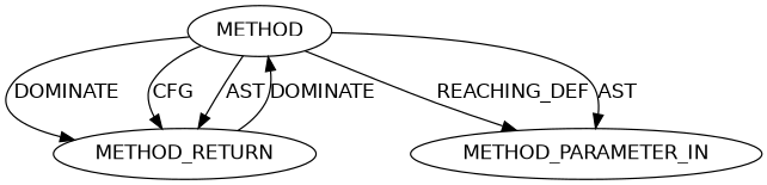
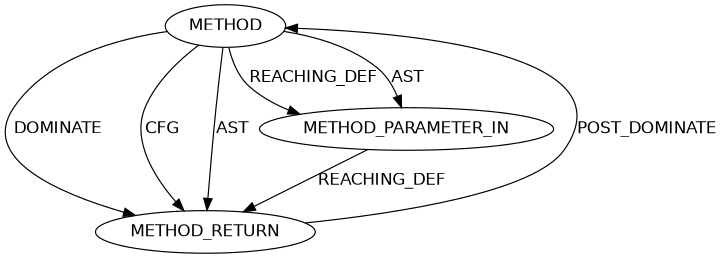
  digraph {
    fontname="DejaVu Sans"
    node [fontname="DejaVu Sans" EVALUATION_STRATEGY=BY_VALUE TYPE_FULL_NAME=ANY]
    edge [fontname="DejaVu Sans"]
    n1 [AST_PARENT_FULL_NAME="<global>" AST_PARENT_TYPE=NAMESPACE_BLOCK CODE="<empty>" FILENAME="<empty>" FULL_NAME=skb_queue_empty_lockless IS_EXTERNAL=true NAME=skb_queue_empty_lockless ORDER=0 label=METHOD EVALUATION_STRATEGY="" TYPE_FULL_NAME=""]
    n2 [CODE=RET ORDER=2 label=METHOD_RETURN]
    n3 [CODE=p1 INDEX=1 IS_VARIADIC=false NAME=p1 ORDER=1 label=METHOD_PARAMETER_IN]
    n1 -> n2 [label=DOMINATE]
    n1 -> n2 [label=CFG]
    n1 -> n2 [label=AST]
    n1 -> n3 [label=REACHING_DEF]
    n1 -> n3 [label=AST]
-   n2 -> n1 [label=DOMINATE]
+   n2 -> n1 [label=POST_DOMINATE]
+   n3 -> n2 [VARIABLE=p1 label=REACHING_DEF]
  }
